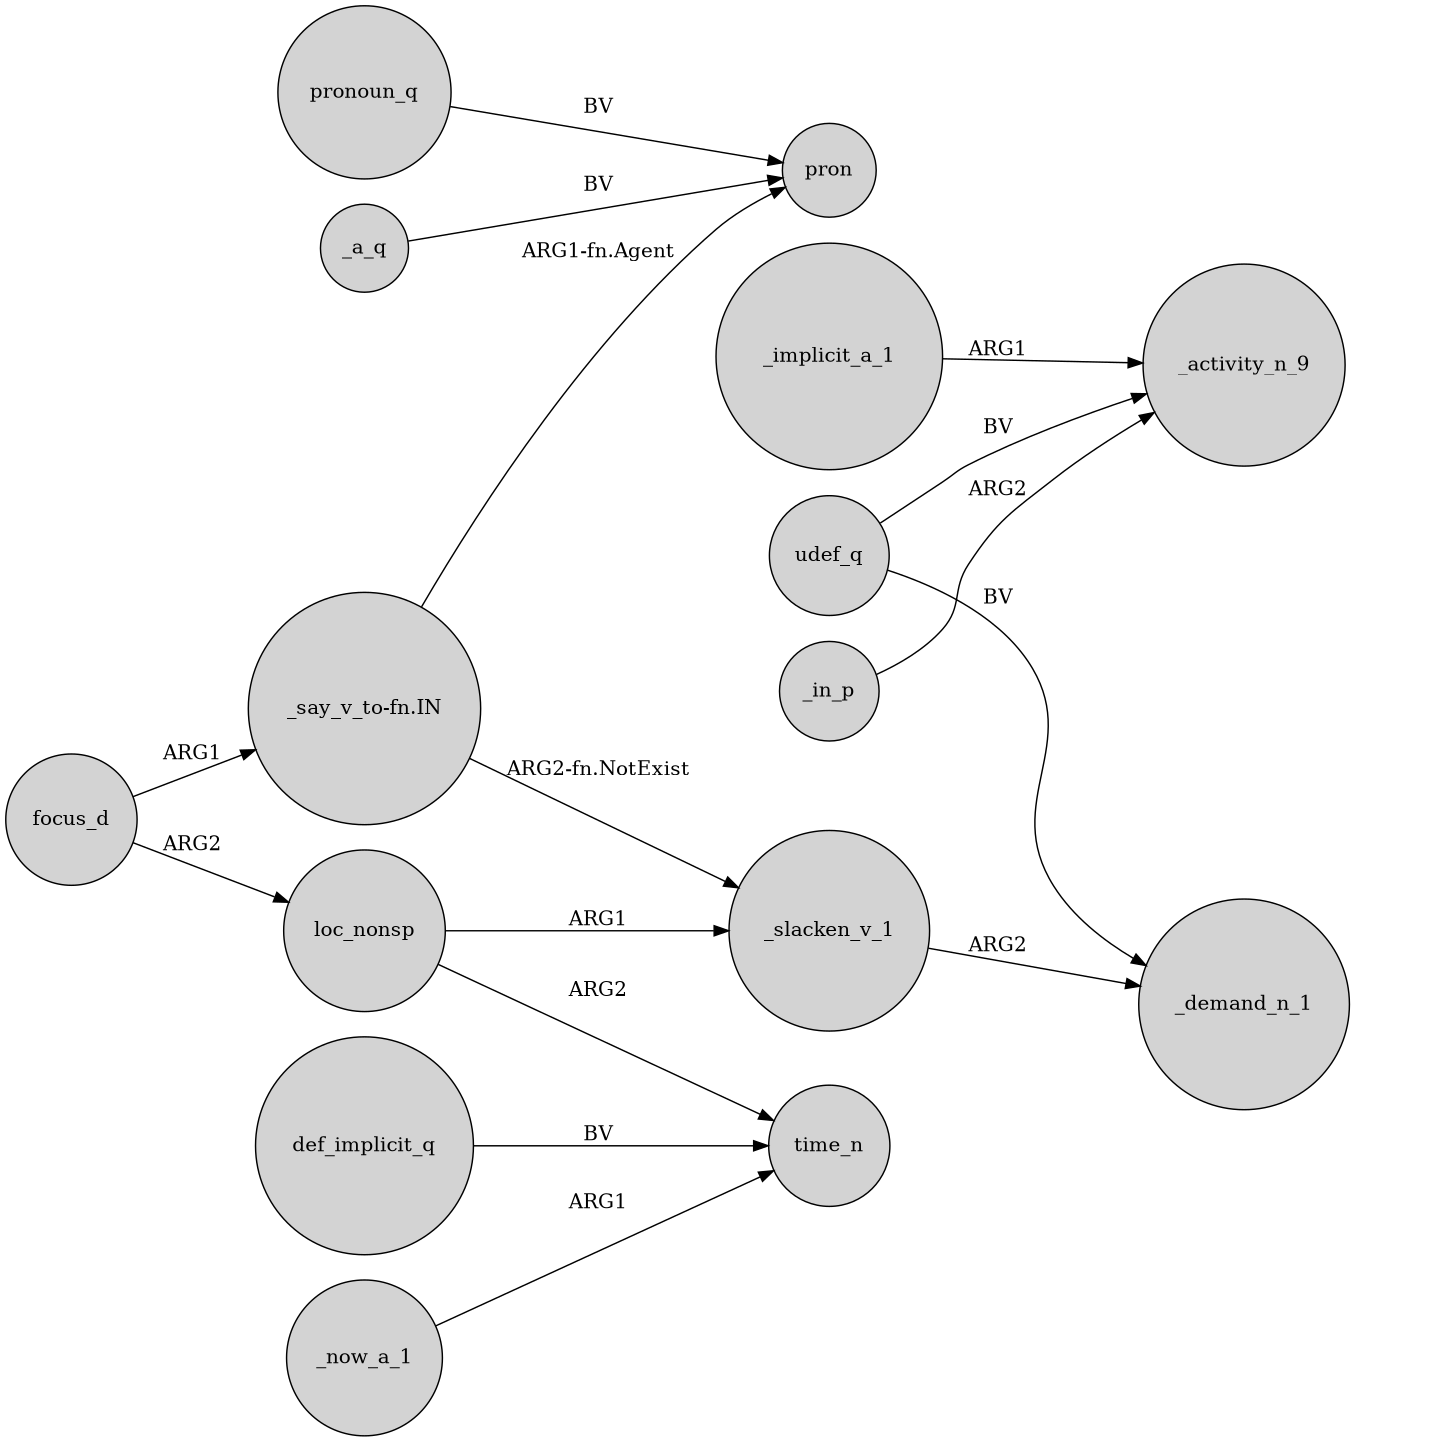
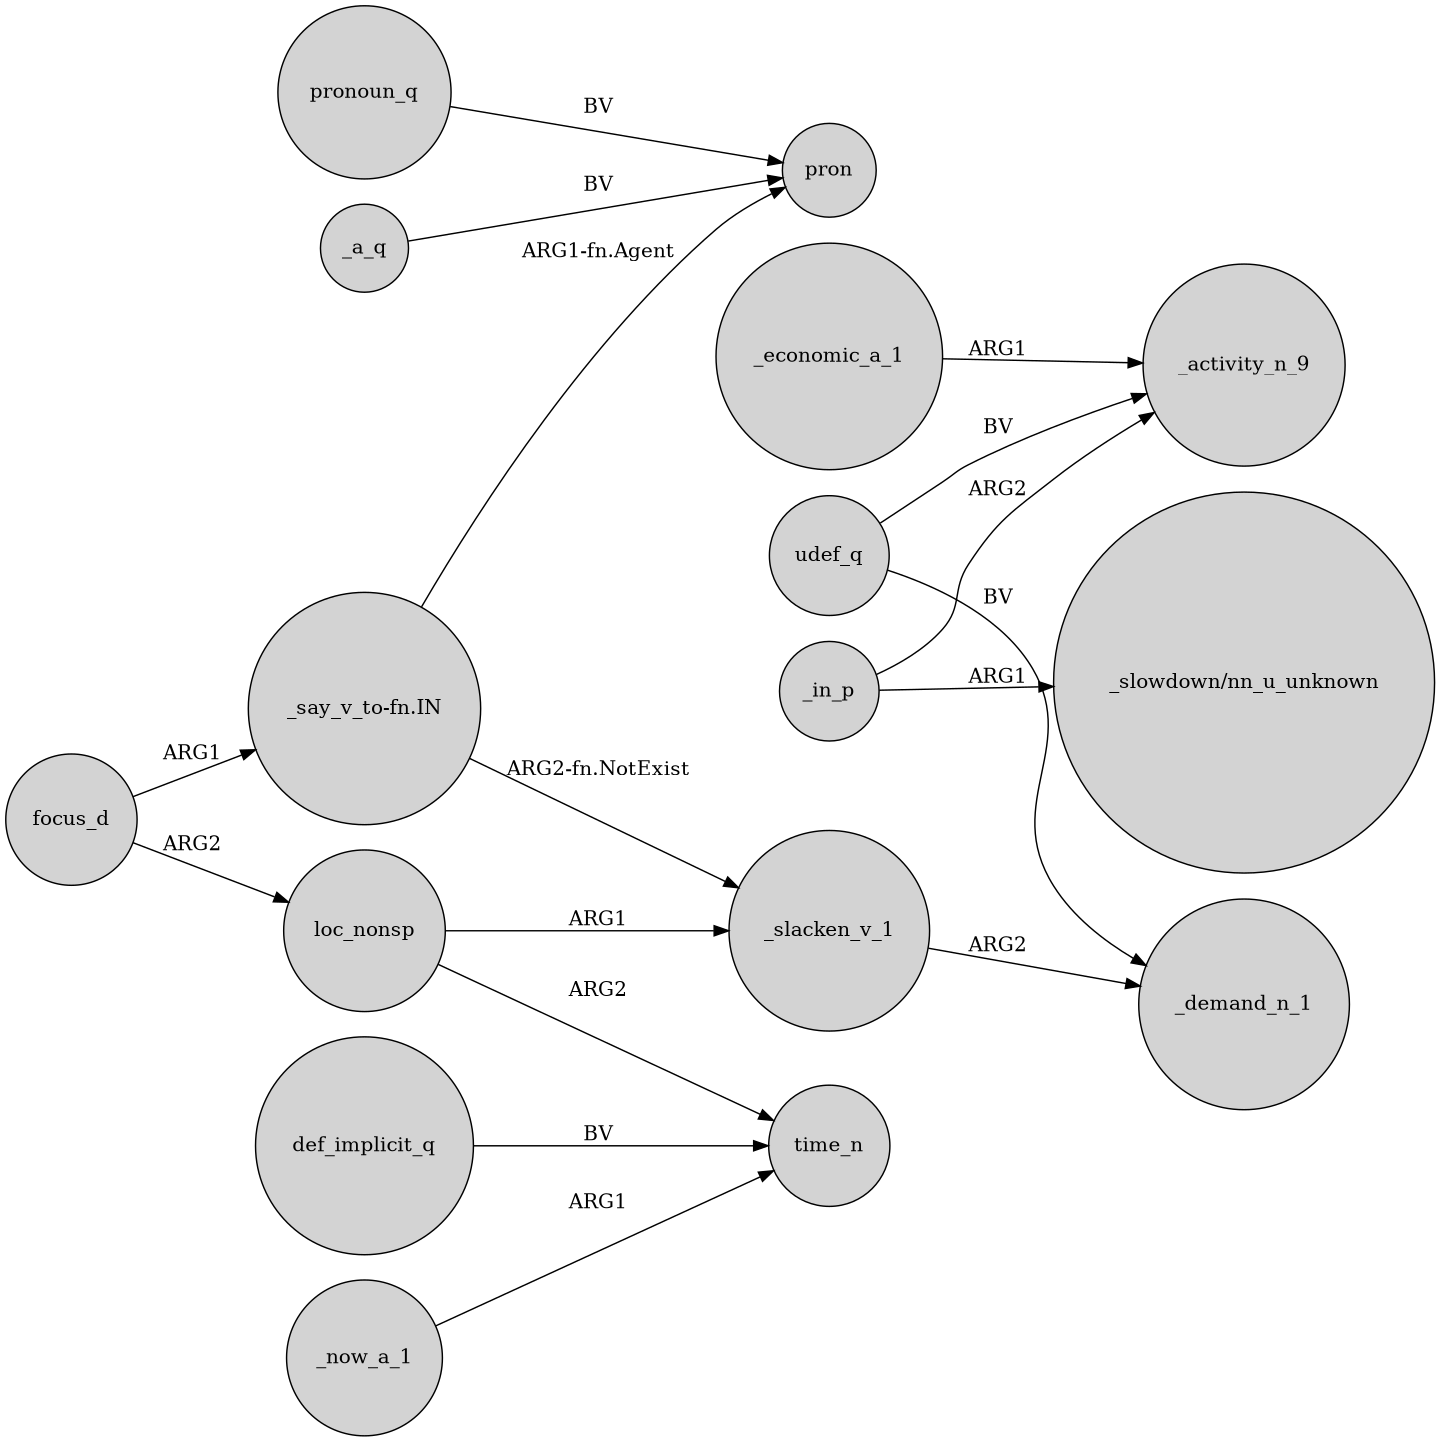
  digraph {
    rankdir=LR
    node [shape=circle style=filled]
    focus_d
    loc_nonsp
    "_say_v_to-fn.IN"
    _slacken_v_1
    time_n
    pron
    _demand_n_1
    n8 [label=_activity_n_9]
-   _economic_a_1 [label=_implicit_a_1]
+   _economic_a_1
    _in_p
+   "_slowdown/nn_u_unknown"
    udef_q
    _now_a_1
    _a_q
    def_implicit_q
    pronoun_q
    focus_d -> loc_nonsp [label=ARG2]
    focus_d -> "_say_v_to-fn.IN" [label=ARG1]
    loc_nonsp -> _slacken_v_1 [label=ARG1]
    loc_nonsp -> time_n [label=ARG2]
    "_say_v_to-fn.IN" -> _slacken_v_1 [label="ARG2-fn.NotExist"]
    "_say_v_to-fn.IN" -> pron [label="ARG1-fn.Agent"]
    _slacken_v_1 -> _demand_n_1 [label=ARG2]
    _economic_a_1 -> n8 [label=ARG1]
    _in_p -> n8 [label=ARG2]
+   _in_p -> "_slowdown/nn_u_unknown" [label=ARG1]
    udef_q -> _demand_n_1 [label=BV]
    udef_q -> n8 [label=BV]
    _now_a_1 -> time_n [label=ARG1]
    _a_q -> pron [label=BV]
    def_implicit_q -> time_n [label=BV]
    pronoun_q -> pron [label=BV]
  }
